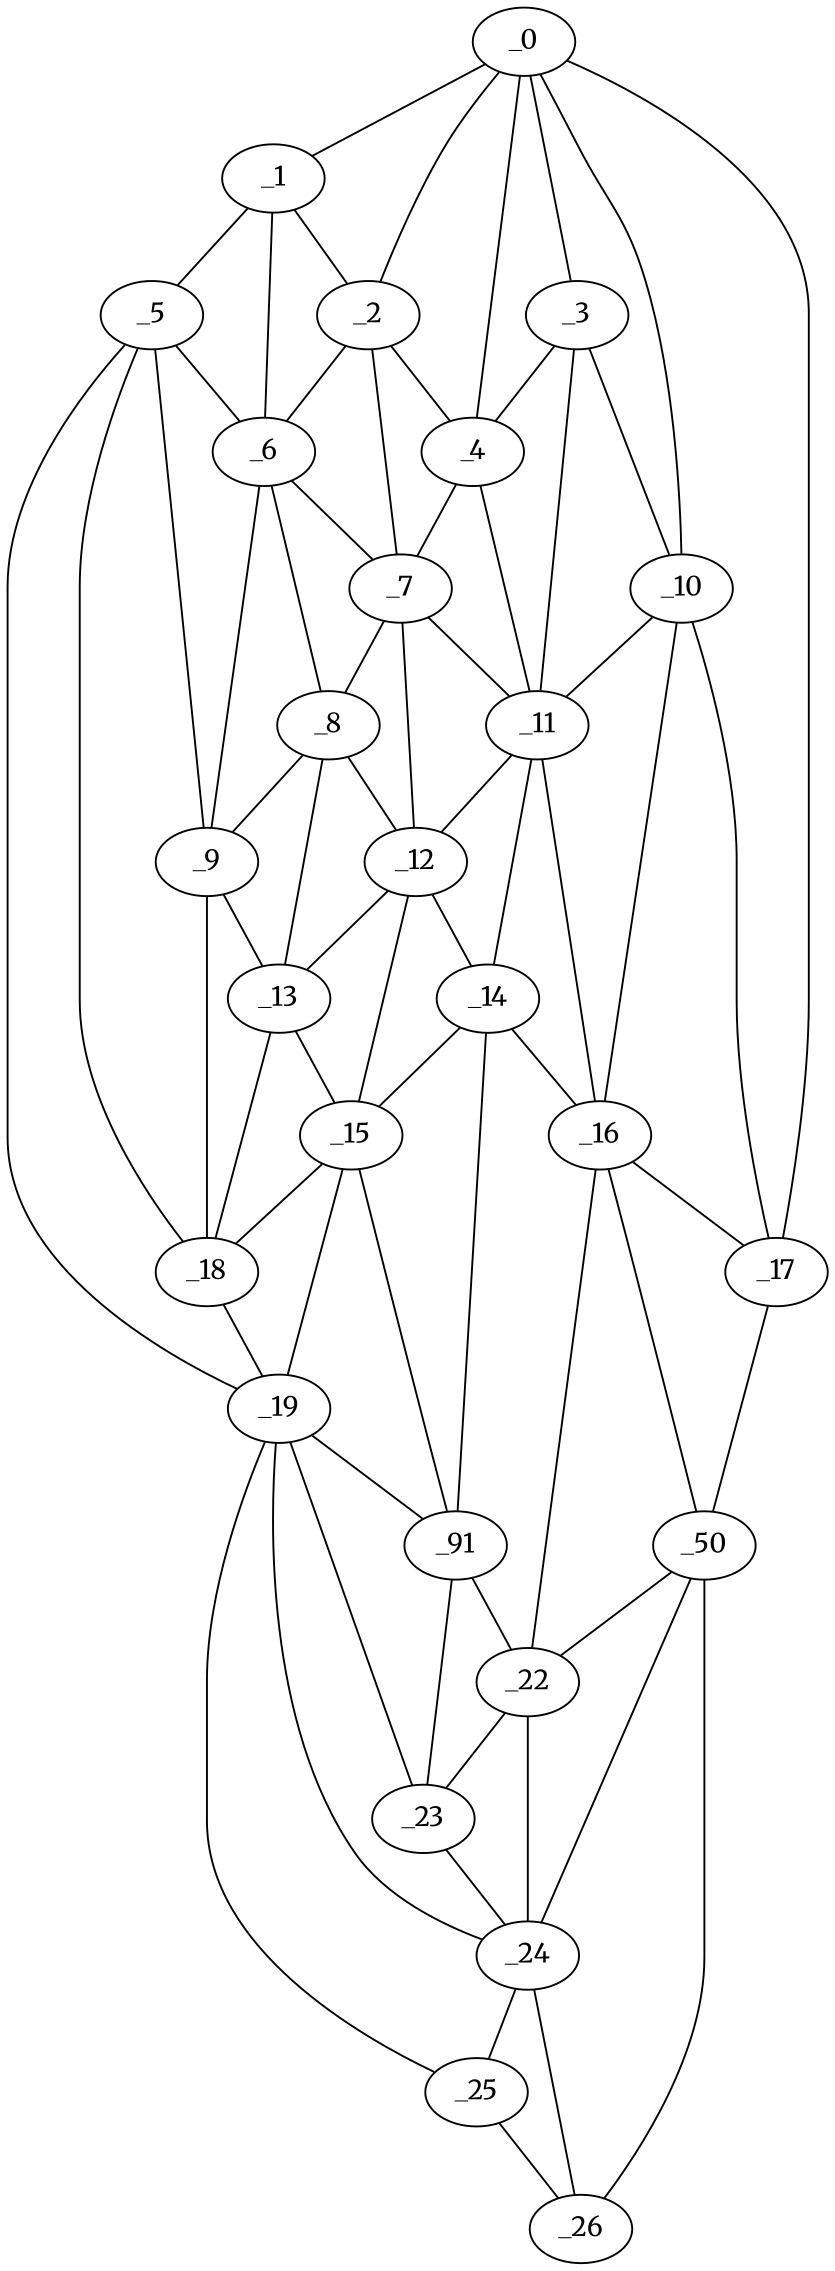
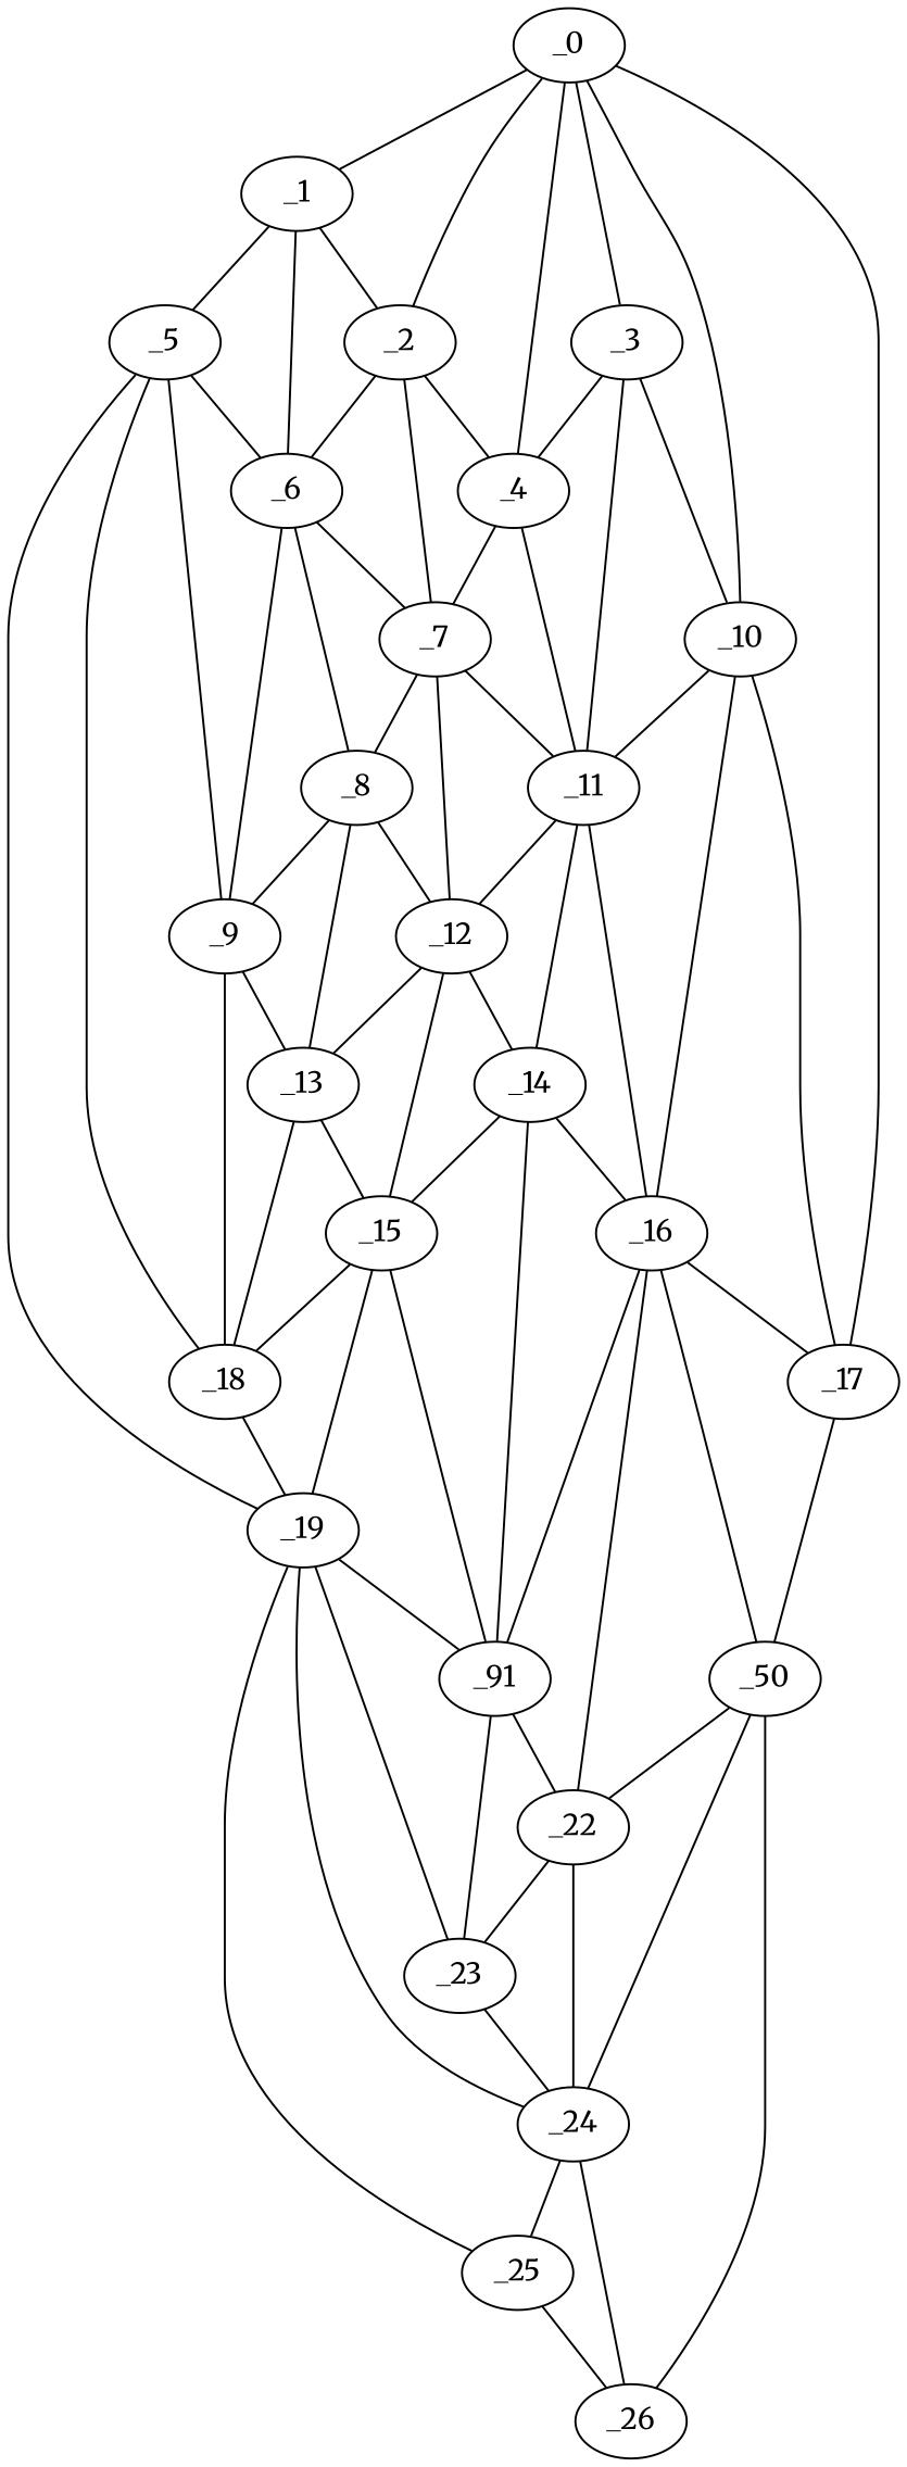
  graph {
    fontname=Merriweather
    node [fontname=Merriweather x=8 y=70]
    edge [fontname=Merriweather valence=2]
    _0 [x=3 y=84]
    _1 [y=39]
    _2 [y=60]
    _3 [x=12 y=85]
    _4 [x=14]
    _10 [x=42 y=97]
    _17 [x=56 y=102]
    _5 [x=15 y=28]
    _6 [x=20 y=48]
    _7 [x=20 y=53]
    _11 [x=43 y=81]
    _16 [x=56 y=79]
    n13 [label=_50 x=73 y=97]
    _9 [x=31 y=36]
    _18 [x=58 y=35]
    _19 [x=65 y=33]
    _8 [x=30 y=46]
    _12 [x=46 y=53]
    _14 [x=54 y=67]
    n20 [label=_91 x=77 y=66]
    _22 [x=81]
    _24 [x=94 y=63]
    _26 [x=124 y=73]
    _13 [x=49 y=48]
    _23 [x=85 y=63]
    _25 [x=121 y=52]
    _15 [x=55 y=45]
    _0 -- _1 [valence=1]
    _0 -- _2
    _0 -- _3
    _0 -- _4
    _0 -- _10 [valence=1]
    _0 -- _17 [valence=1]
    _1 -- _2
    _1 -- _5 [valence=1]
    _1 -- _6 [valence=1]
    _2 -- _4
    _2 -- _6
    _2 -- _7 [valence=1]
    _3 -- _4
    _3 -- _10
    _3 -- _11
    _4 -- _7 [valence=1]
    _4 -- _11
    _10 -- _17
    _10 -- _11
    _10 -- _16
    _17 -- n13 [valence=1]
    _5 -- _6
    _5 -- _9
    _5 -- _18
    _5 -- _19 [valence=1]
    _6 -- _7
    _6 -- _9 [valence=1]
    _6 -- _8
    _7 -- _11
    _7 -- _8
    _7 -- _12
    _11 -- _16 [valence=1]
    _11 -- _12 [valence=1]
    _11 -- _14 [valence=1]
    _16 -- _17
    _16 -- n13
+   _16 -- n20
    _16 -- _22
    n13 -- _22
    n13 -- _24
    n13 -- _26 [valence=1]
    _9 -- _18 [valence=1]
    _9 -- _13 [valence=1]
    _18 -- _19 [valence=1]
    _19 -- n20 [valence=1]
    _19 -- _24
    _19 -- _23 [valence=1]
    _19 -- _25 [valence=1]
    _8 -- _9
    _8 -- _12 [valence=1]
    _8 -- _13
    _12 -- _14
    _12 -- _13
    _12 -- _15
    _14 -- _16
    _14 -- n20
    _14 -- _15
    n20 -- _22
    n20 -- _23
    _22 -- _24
    _22 -- _23 [valence=1]
    _24 -- _26
    _24 -- _25
    _13 -- _18
    _13 -- _15
    _23 -- _24
    _25 -- _26 [valence=1]
    _15 -- _18 [valence=1]
    _15 -- _19
    _15 -- n20 [valence=1]
  }
